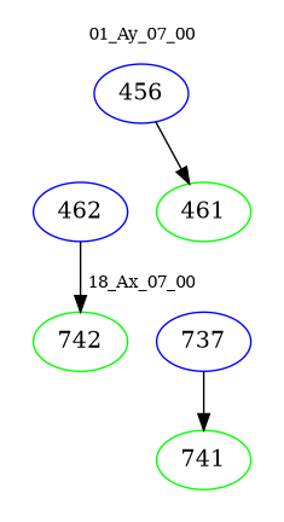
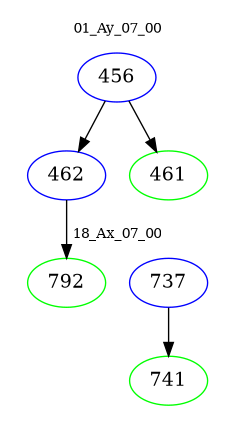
  digraph {
    node [color=blue]
    edge [color=black]
    n1 [label=737]
-   n2 [color=green label=742]
+   n2 [color=green label=792]
    n3 [color=green label=741]
    n4 [label=456]
    n5 [label=462]
    n6 [color=green label=461]
    subgraph cluster_1 {
      color=white
      fontsize=10
      label="18_Ax_07_00"
      n1
      n2
      n3
    }
    subgraph cluster_2 {
      color=white
      fontsize=10
      label="01_Ay_07_00"
      n4
      n5
      n6
    }
    n1 -> n3
+   n4 -> n5
    n4 -> n6
    n5 -> n2
  }
